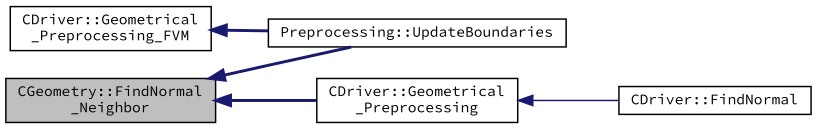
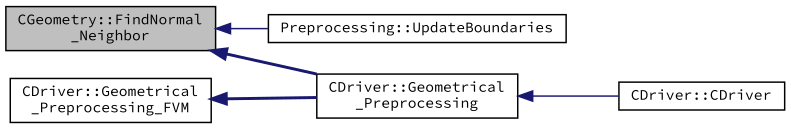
  digraph {
    fontname="Source Code Pro"
    rankdir=LR
    node [color=black fillcolor=white fontname="Source Code Pro" fontsize=10 shape=record style=filled]
    edge [color=midnightblue dir=back fontname="Source Code Pro" fontsize=10 labelfontname=Helvetica labelfontsize=10 style=solid]
    n1 [fillcolor=grey75 fontcolor=black height=0.2 label="CGeometry::FindNormal\l_Neighbor" width=0.4]
    n2 [height=0.2 label="Preprocessing::UpdateBoundaries" width=0.4]
    n3 [height=0.2 label="CDriver::Geometrical\l_Preprocessing" width=0.4]
    n4 [height=0.2 label="CDriver::Geometrical\l_Preprocessing_FVM" width=0.4]
-   n5 [height=0.2 label="CDriver::FindNormal" width=0.4]
-   n1 -> n2 [style=bold]
+   n5 [height=0.2 label="CDriver::CDriver" width=0.4]
+   n1 -> n2
    n1 -> n3 [style=bold]
    n3 -> n5
-   n4 -> n2 [style=bold]
+   n4 -> n3 [style=bold]
  }
